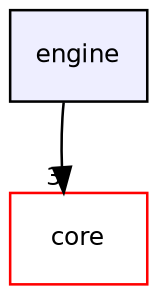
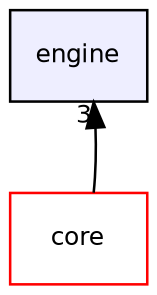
  digraph {
    compound=true
    node [fontname=Helvetica fontsize=10 shape=box style=filled]
    n1 [fillcolor="#eeeeff" label=engine pencolor=black]
    n2 [color=red fillcolor=white label=core]
-   n1 -> n2 [headlabel=3 labeldistance=1.5 labelfontname=Helvetica labelfontsize=10]
+   n2 -> n1 [headlabel=3 labeldistance=1.5 labelfontname=Helvetica labelfontsize=10]
  }
